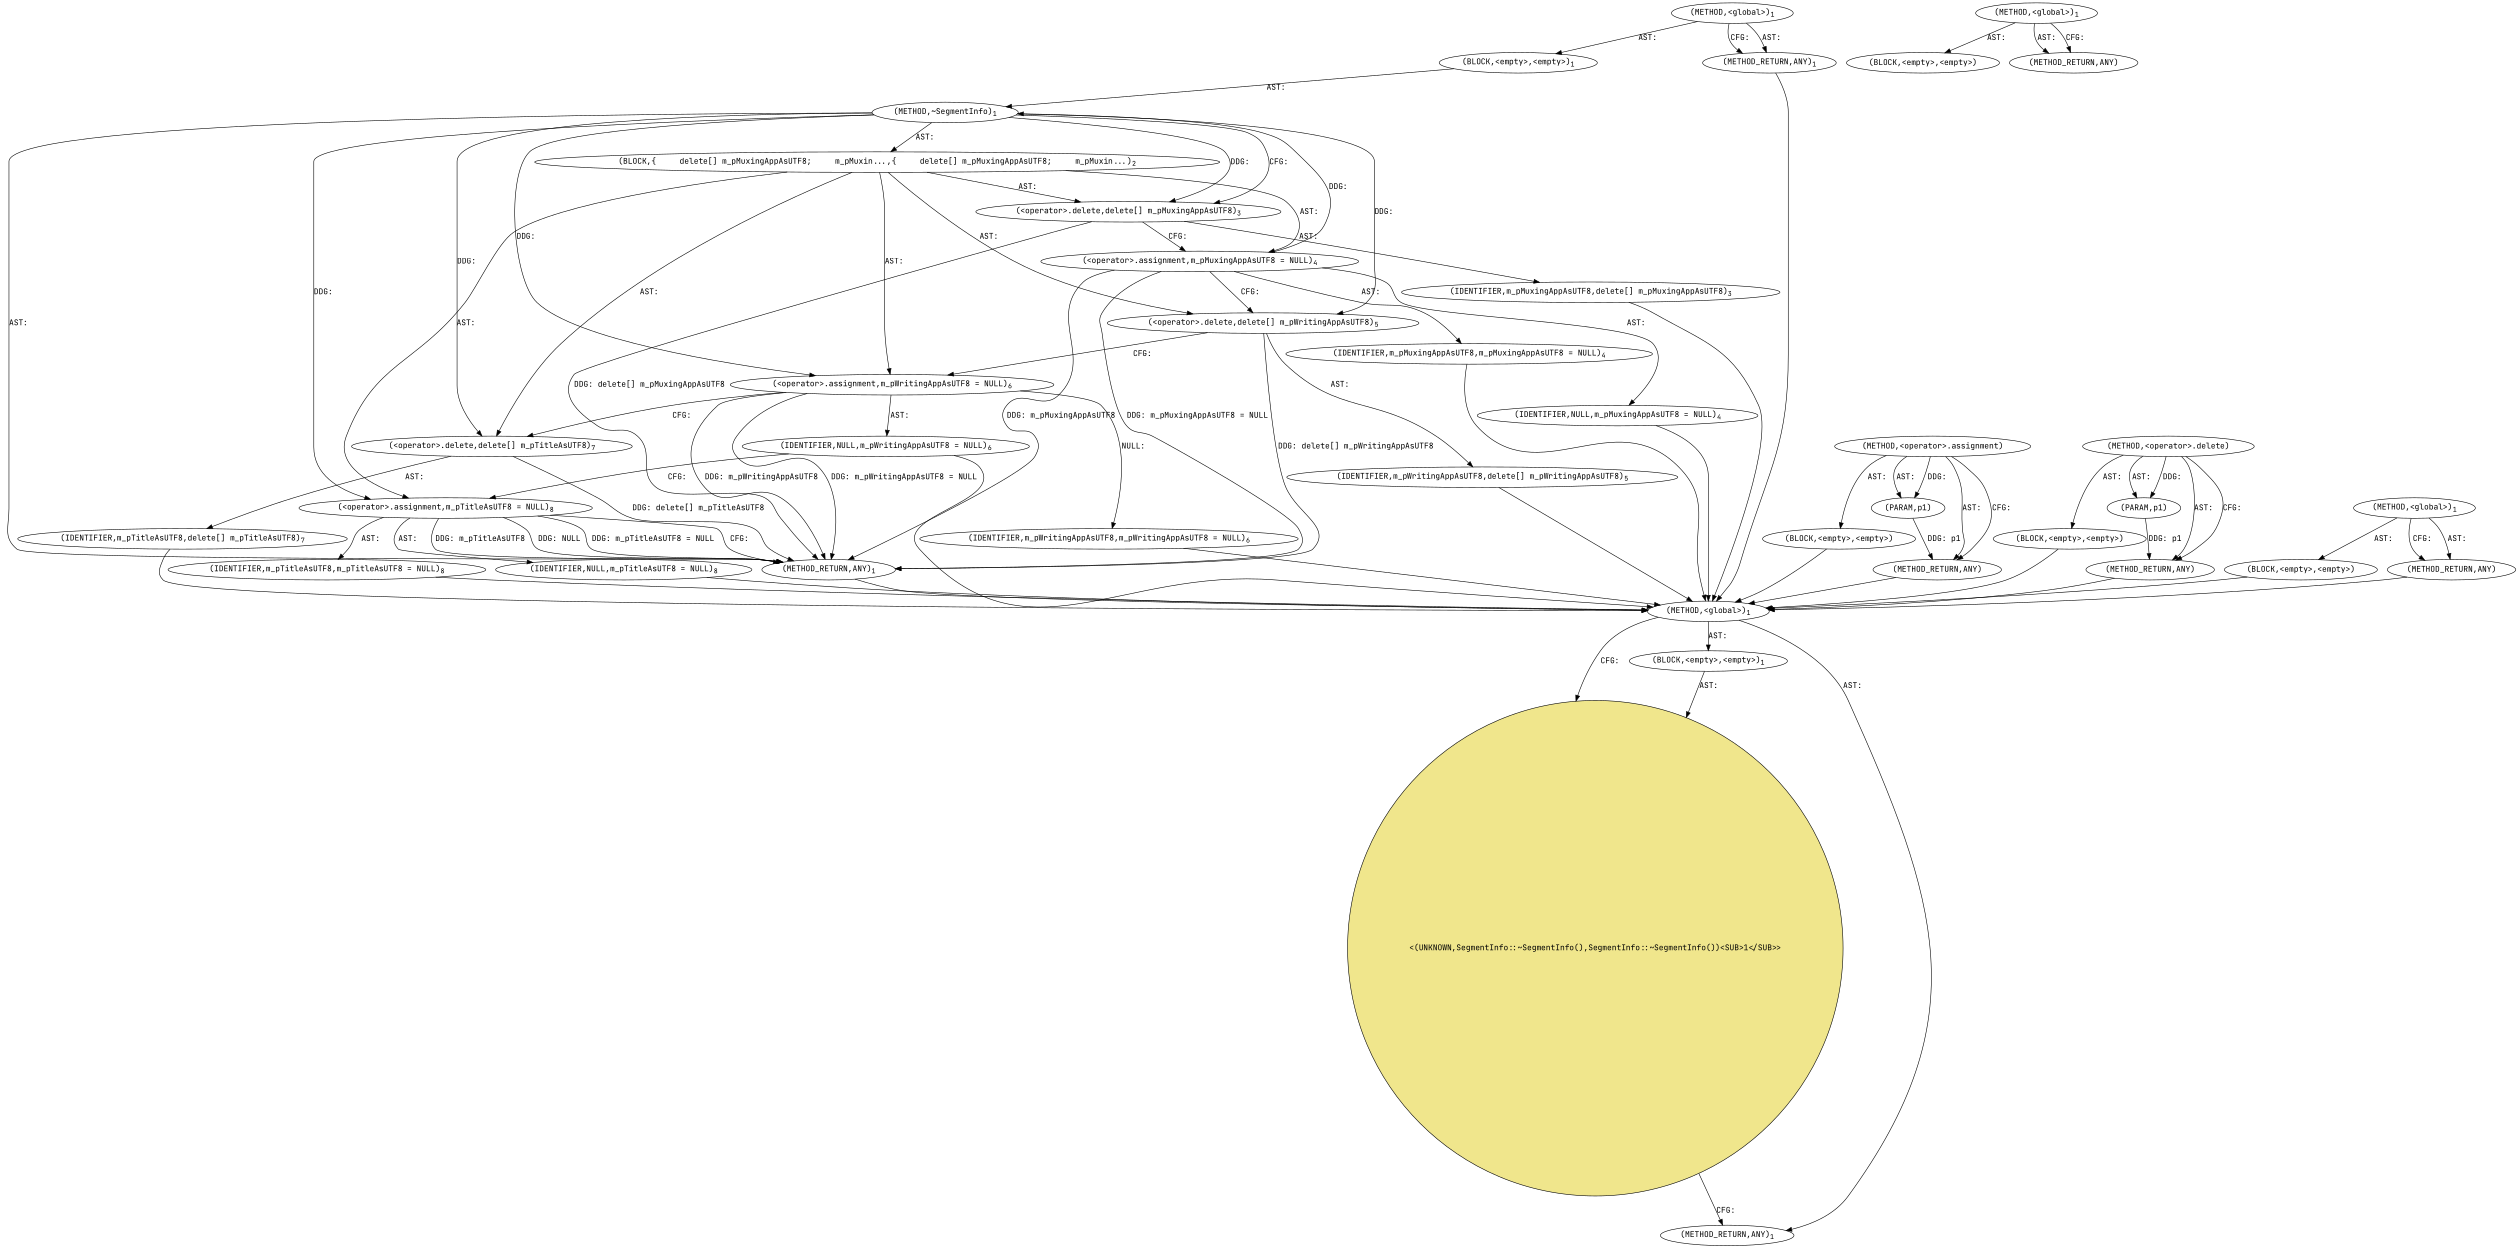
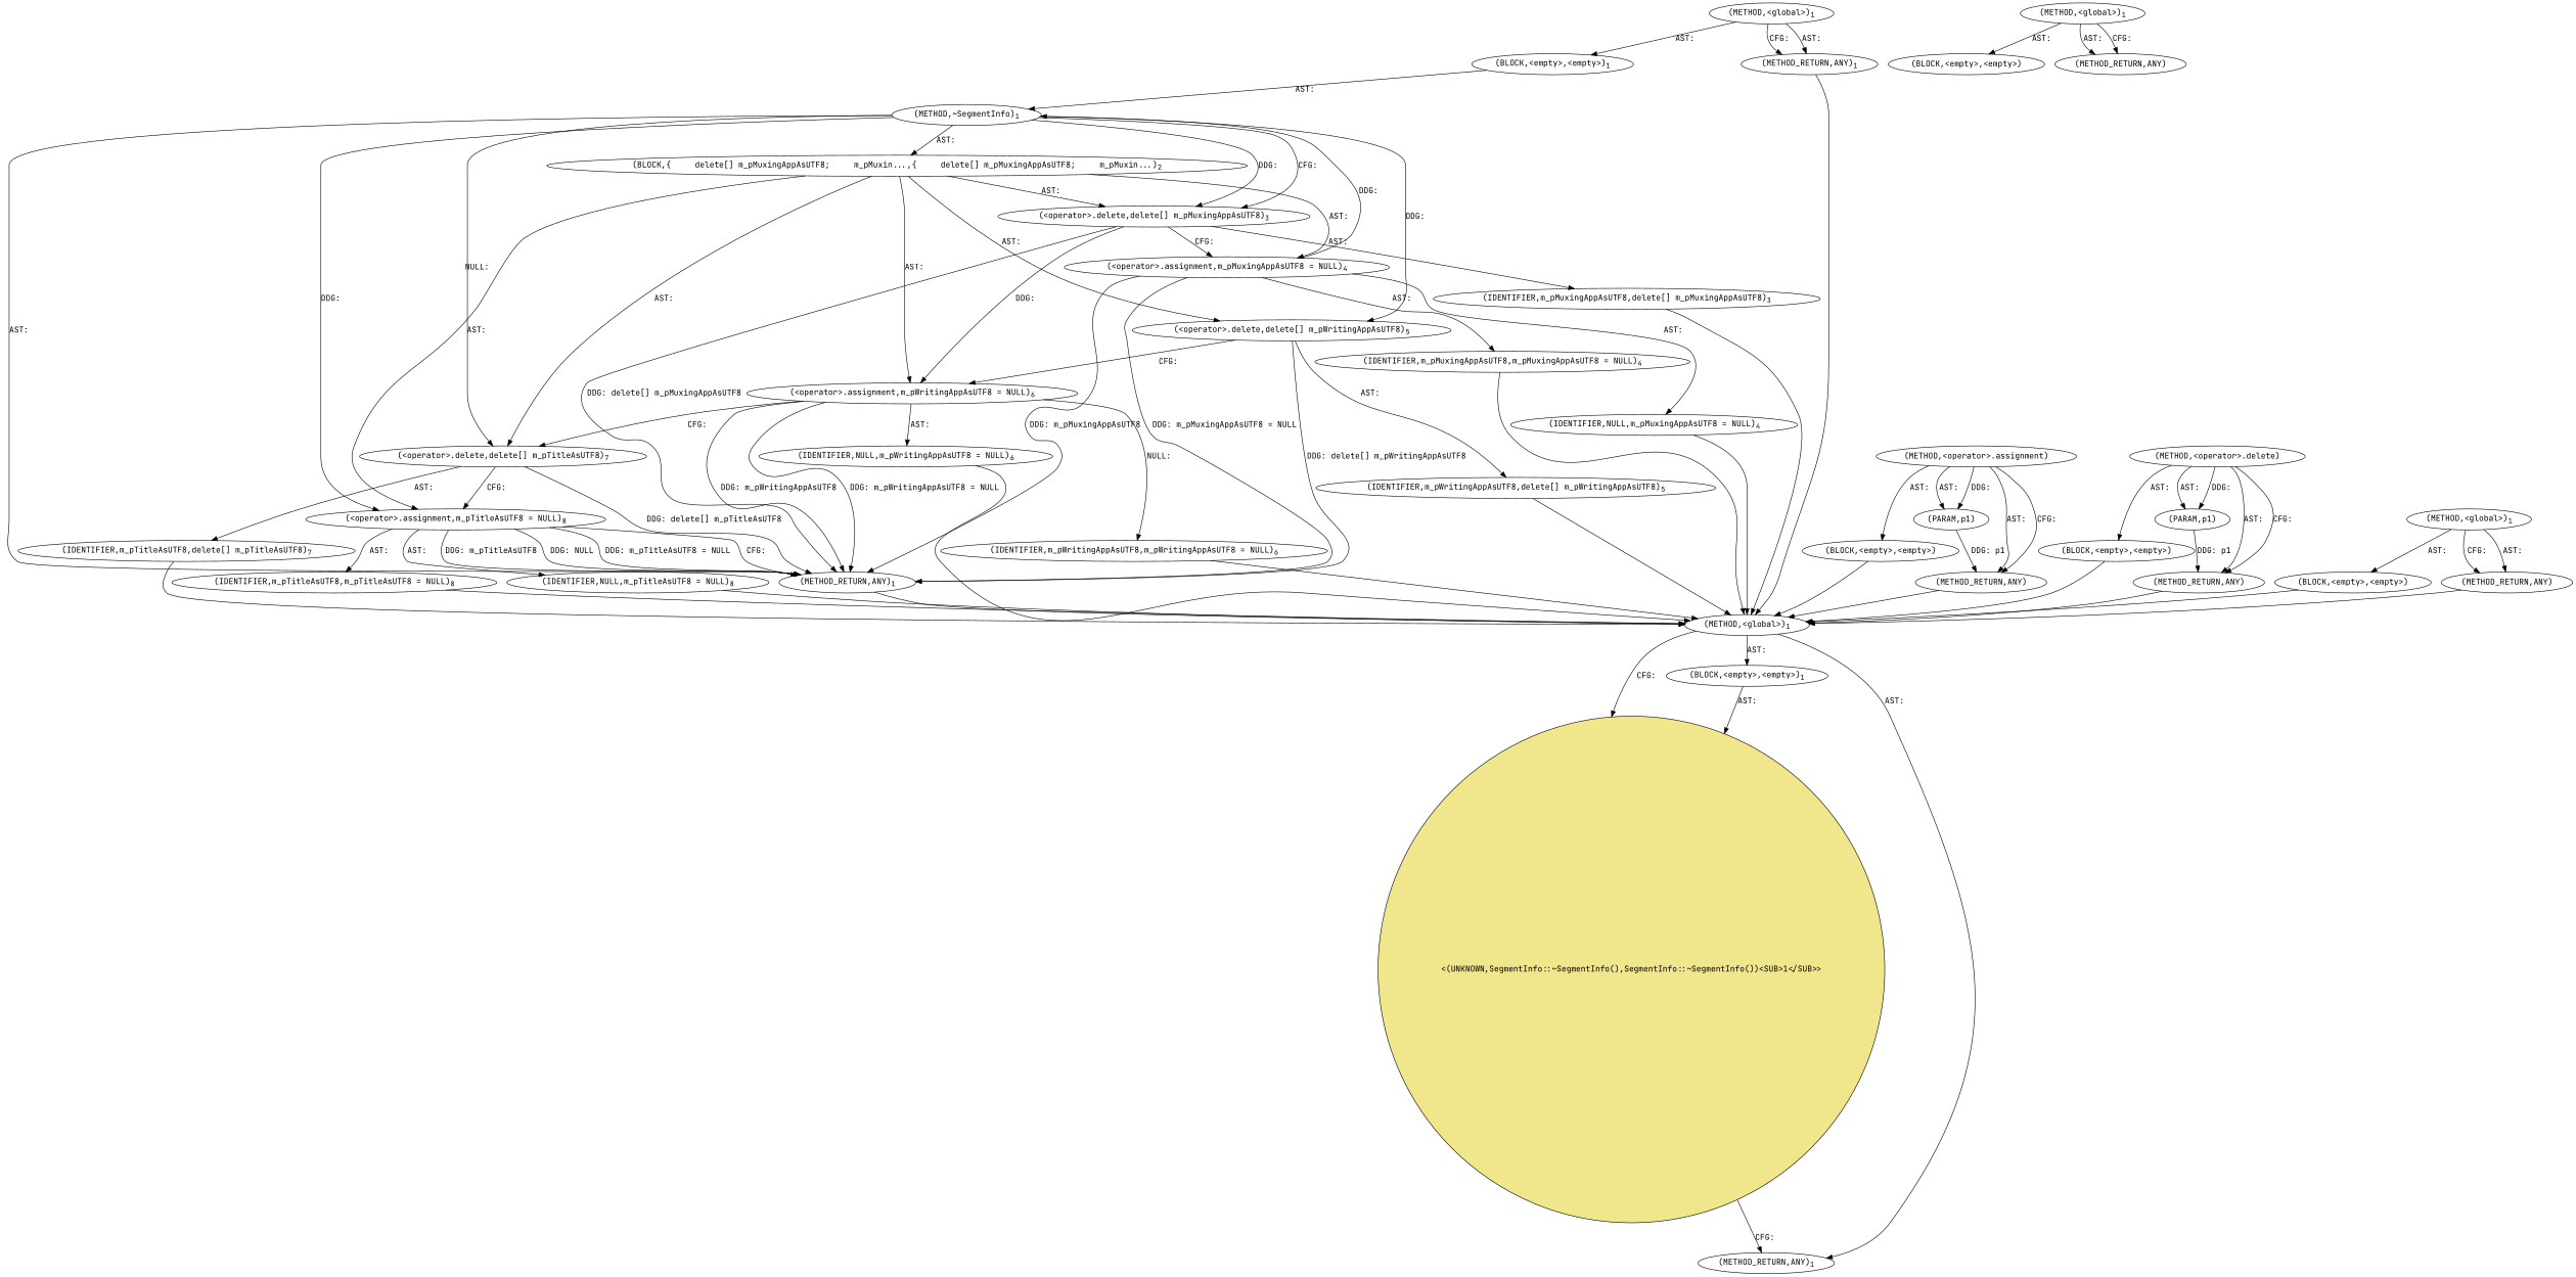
  digraph {
    fontname="JetBrains Mono"
    node [fontname="JetBrains Mono"]
    edge [fontname="JetBrains Mono"]
    n1 [label=<(METHOD,&lt;global&gt;)<SUB>1</SUB>>]
    n2 [label=<(BLOCK,&lt;empty&gt;,&lt;empty&gt;)<SUB>1</SUB>>]
    n3 [label=<(METHOD_RETURN,ANY)<SUB>1</SUB>>]
    n4 [label=<(METHOD,~SegmentInfo)<SUB>1</SUB>>]
    n5 [label=<(METHOD,&lt;global&gt;)<SUB>1</SUB>>]
    n6 [label=<(BLOCK,{     delete[] m_pMuxingAppAsUTF8;     m_pMuxin...,{     delete[] m_pMuxingAppAsUTF8;     m_pMuxin...)<SUB>2</SUB>>]
    n7 [label=<(&lt;operator&gt;.delete,delete[] m_pMuxingAppAsUTF8)<SUB>3</SUB>>]
    n8 [label=<(&lt;operator&gt;.delete,delete[] m_pWritingAppAsUTF8)<SUB>5</SUB>>]
    n9 [label=<(&lt;operator&gt;.assignment,m_pWritingAppAsUTF8 = NULL)<SUB>6</SUB>>]
    n10 [label=<(&lt;operator&gt;.delete,delete[] m_pTitleAsUTF8)<SUB>7</SUB>>]
    n11 [label=<(&lt;operator&gt;.assignment,m_pTitleAsUTF8 = NULL)<SUB>8</SUB>>]
    n12 [label=<(METHOD_RETURN,ANY)<SUB>1</SUB>>]
    n13 [label=<(&lt;operator&gt;.assignment,m_pMuxingAppAsUTF8 = NULL)<SUB>4</SUB>>]
    n14 [label=<(IDENTIFIER,m_pMuxingAppAsUTF8,delete[] m_pMuxingAppAsUTF8)<SUB>3</SUB>>]
    n15 [label=<(IDENTIFIER,m_pMuxingAppAsUTF8,m_pMuxingAppAsUTF8 = NULL)<SUB>4</SUB>>]
    n16 [label=<(IDENTIFIER,NULL,m_pMuxingAppAsUTF8 = NULL)<SUB>4</SUB>>]
    n17 [label=<(IDENTIFIER,m_pWritingAppAsUTF8,delete[] m_pWritingAppAsUTF8)<SUB>5</SUB>>]
    n18 [label=<(IDENTIFIER,m_pWritingAppAsUTF8,m_pWritingAppAsUTF8 = NULL)<SUB>6</SUB>>]
    n19 [label=<(IDENTIFIER,NULL,m_pWritingAppAsUTF8 = NULL)<SUB>6</SUB>>]
    n20 [label=<(IDENTIFIER,m_pTitleAsUTF8,delete[] m_pTitleAsUTF8)<SUB>7</SUB>>]
    n21 [label=<(IDENTIFIER,m_pTitleAsUTF8,m_pTitleAsUTF8 = NULL)<SUB>8</SUB>>]
    n22 [label=<(IDENTIFIER,NULL,m_pTitleAsUTF8 = NULL)<SUB>8</SUB>>]
    n23 [label=<(BLOCK,&lt;empty&gt;,&lt;empty&gt;)<SUB>1</SUB>>]
    n24 [color=black fillcolor=khaki label="<(UNKNOWN,SegmentInfo::~SegmentInfo(),SegmentInfo::~SegmentInfo())<SUB>1</SUB>>" shape=circle style=filled]
    n25 [label=<(METHOD_RETURN,ANY)<SUB>1</SUB>>]
    n26 [label=<(METHOD,&lt;operator&gt;.assignment)>]
    n27 [label=<(PARAM,p1)>]
    n28 [label=<(BLOCK,&lt;empty&gt;,&lt;empty&gt;)>]
    n29 [label=<(METHOD_RETURN,ANY)>]
    n30 [label=<(METHOD,&lt;operator&gt;.delete)>]
    n31 [label=<(PARAM,p1)>]
    n32 [label=<(BLOCK,&lt;empty&gt;,&lt;empty&gt;)>]
    n33 [label=<(METHOD_RETURN,ANY)>]
    n34 [label=<(METHOD,&lt;global&gt;)<SUB>1</SUB>>]
    n35 [label=<(BLOCK,&lt;empty&gt;,&lt;empty&gt;)>]
    n36 [label=<(METHOD_RETURN,ANY)>]
    n37 [label=<(METHOD,&lt;global&gt;)<SUB>1</SUB>>]
    n38 [label=<(BLOCK,&lt;empty&gt;,&lt;empty&gt;)>]
    n39 [label=<(METHOD_RETURN,ANY)>]
    n1 -> n2 [label="AST: "]
    n1 -> n3 [label="AST: "]
    n1 -> n3 [label="CFG: "]
    n2 -> n4 [label="AST: "]
    n3 -> n5
    n4 -> n6 [label="AST: "]
    n4 -> n7 [label="CFG: "]
    n4 -> n7 [label="DDG: "]
    n4 -> n8 [label="DDG: "]
-   n4 -> n9 [label="DDG: "]
-   n4 -> n10 [label="DDG: "]
+   n7 -> n9 [label="DDG: "]
+   n4 -> n10 [label="NULL: "]
    n4 -> n11 [label="DDG: "]
    n4 -> n12 [label="AST: "]
    n5 -> n23 [label="AST: "]
    n5 -> n24 [label="CFG: "]
    n5 -> n25 [label="AST: "]
    n6 -> n7 [label="AST: "]
    n6 -> n8 [label="AST: "]
    n6 -> n9 [label="AST: "]
    n6 -> n10 [label="AST: "]
    n6 -> n11 [label="AST: "]
    n6 -> n13 [label="AST: "]
    n7 -> n12 [label="DDG: delete[] m_pMuxingAppAsUTF8"]
    n7 -> n13 [label="CFG: "]
    n7 -> n14 [label="AST: "]
    n8 -> n9 [label="CFG: "]
    n8 -> n12 [label="DDG: delete[] m_pWritingAppAsUTF8"]
    n8 -> n17 [label="AST: "]
    n9 -> n10 [label="CFG: "]
    n9 -> n12 [label="DDG: m_pWritingAppAsUTF8"]
    n9 -> n12 [label="DDG: m_pWritingAppAsUTF8 = NULL"]
    n9 -> n18 [label="NULL: "]
    n9 -> n19 [label="AST: "]
-   n19 -> n11 [label="CFG: "]
+   n10 -> n11 [label="CFG: "]
    n10 -> n12 [label="DDG: delete[] m_pTitleAsUTF8"]
    n10 -> n20 [label="AST: "]
    n11 -> n12 [label="CFG: "]
    n11 -> n12 [label="DDG: m_pTitleAsUTF8"]
    n11 -> n12 [label="DDG: NULL"]
    n11 -> n12 [label="DDG: m_pTitleAsUTF8 = NULL"]
    n11 -> n21 [label="AST: "]
    n11 -> n22 [label="AST: "]
    n12 -> n5
    n13 -> n4 [label="DDG: "]
-   n13 -> n8 [label="CFG: "]
    n13 -> n12 [label="DDG: m_pMuxingAppAsUTF8"]
    n13 -> n12 [label="DDG: m_pMuxingAppAsUTF8 = NULL"]
    n13 -> n15 [label="AST: "]
    n13 -> n16 [label="AST: "]
    n14 -> n5
    n15 -> n5
    n16 -> n5
    n17 -> n5
    n18 -> n5
    n19 -> n5
    n20 -> n5
    n21 -> n5
    n22 -> n5
    n23 -> n24 [label="AST: "]
    n24 -> n25 [label="CFG: "]
    n26 -> n27 [label="AST: "]
    n26 -> n27 [label="DDG: "]
    n26 -> n28 [label="AST: "]
    n26 -> n29 [label="AST: "]
    n26 -> n29 [label="CFG: "]
    n27 -> n29 [label="DDG: p1"]
    n28 -> n5
    n29 -> n5
    n30 -> n31 [label="AST: "]
    n30 -> n31 [label="DDG: "]
    n30 -> n32 [label="AST: "]
    n30 -> n33 [label="AST: "]
    n30 -> n33 [label="CFG: "]
    n31 -> n33 [label="DDG: p1"]
    n32 -> n5
    n33 -> n5
    n34 -> n35 [label="AST: "]
    n34 -> n36 [label="AST: "]
    n34 -> n36 [label="CFG: "]
    n35 -> n5
    n36 -> n5
    n37 -> n38 [label="AST: "]
    n37 -> n39 [label="AST: "]
    n37 -> n39 [label="CFG: "]
  }
